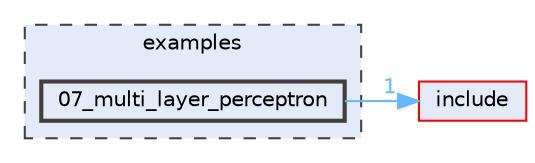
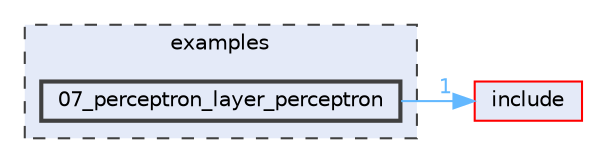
  digraph {
    compound=true
    rankdir=LR
    node [fillcolor="#e4eaf8" fontname=Helvetica fontsize=10 shape=box]
-   n1 [color=grey25 height=0.2 label="07_multi_layer_perceptron" style="filled,bold" width=0.4]
+   n1 [color=grey25 height=0.2 label="07_perceptron_layer_perceptron" style="filled,bold" width=0.4]
    n2 [color=red height=0.2 label=include style=filled width=0.4]
    subgraph cluster_1 {
      bgcolor="#e4eaf8"
      fontname=Helvetica
      fontsize=10
      label=examples
      pencolor=grey25
      style="filled,dashed"
      n1
    }
    n1 -> n2 [color=steelblue1 fontcolor=steelblue1 fontname=Helvetica fontsize=10 headlabel=1 labeldistance=1.5 labelfontname=Helvetica labelfontsize=10]
  }
